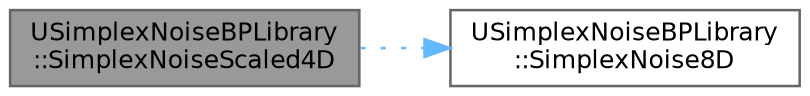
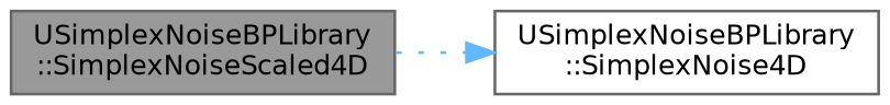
  digraph {
    rankdir=LR
    node [fontname=Helvetica fontsize=10 shape=box style=filled]
    n1 [color=gray40 fillcolor=grey60 fontcolor=black height=0.2 label="USimplexNoiseBPLibrary\l::SimplexNoiseScaled4D" width=0.4]
-   n2 [color=grey40 fillcolor=white height=0.2 label="USimplexNoiseBPLibrary\l::SimplexNoise8D" width=0.4]
+   n2 [color=grey40 fillcolor=white height=0.2 label="USimplexNoiseBPLibrary\l::SimplexNoise4D" width=0.4]
    n1 -> n2 [color=steelblue1 fontname=Helvetica fontsize=10 labelfontname=Helvetica labelfontsize=10 style=dotted]
  }
